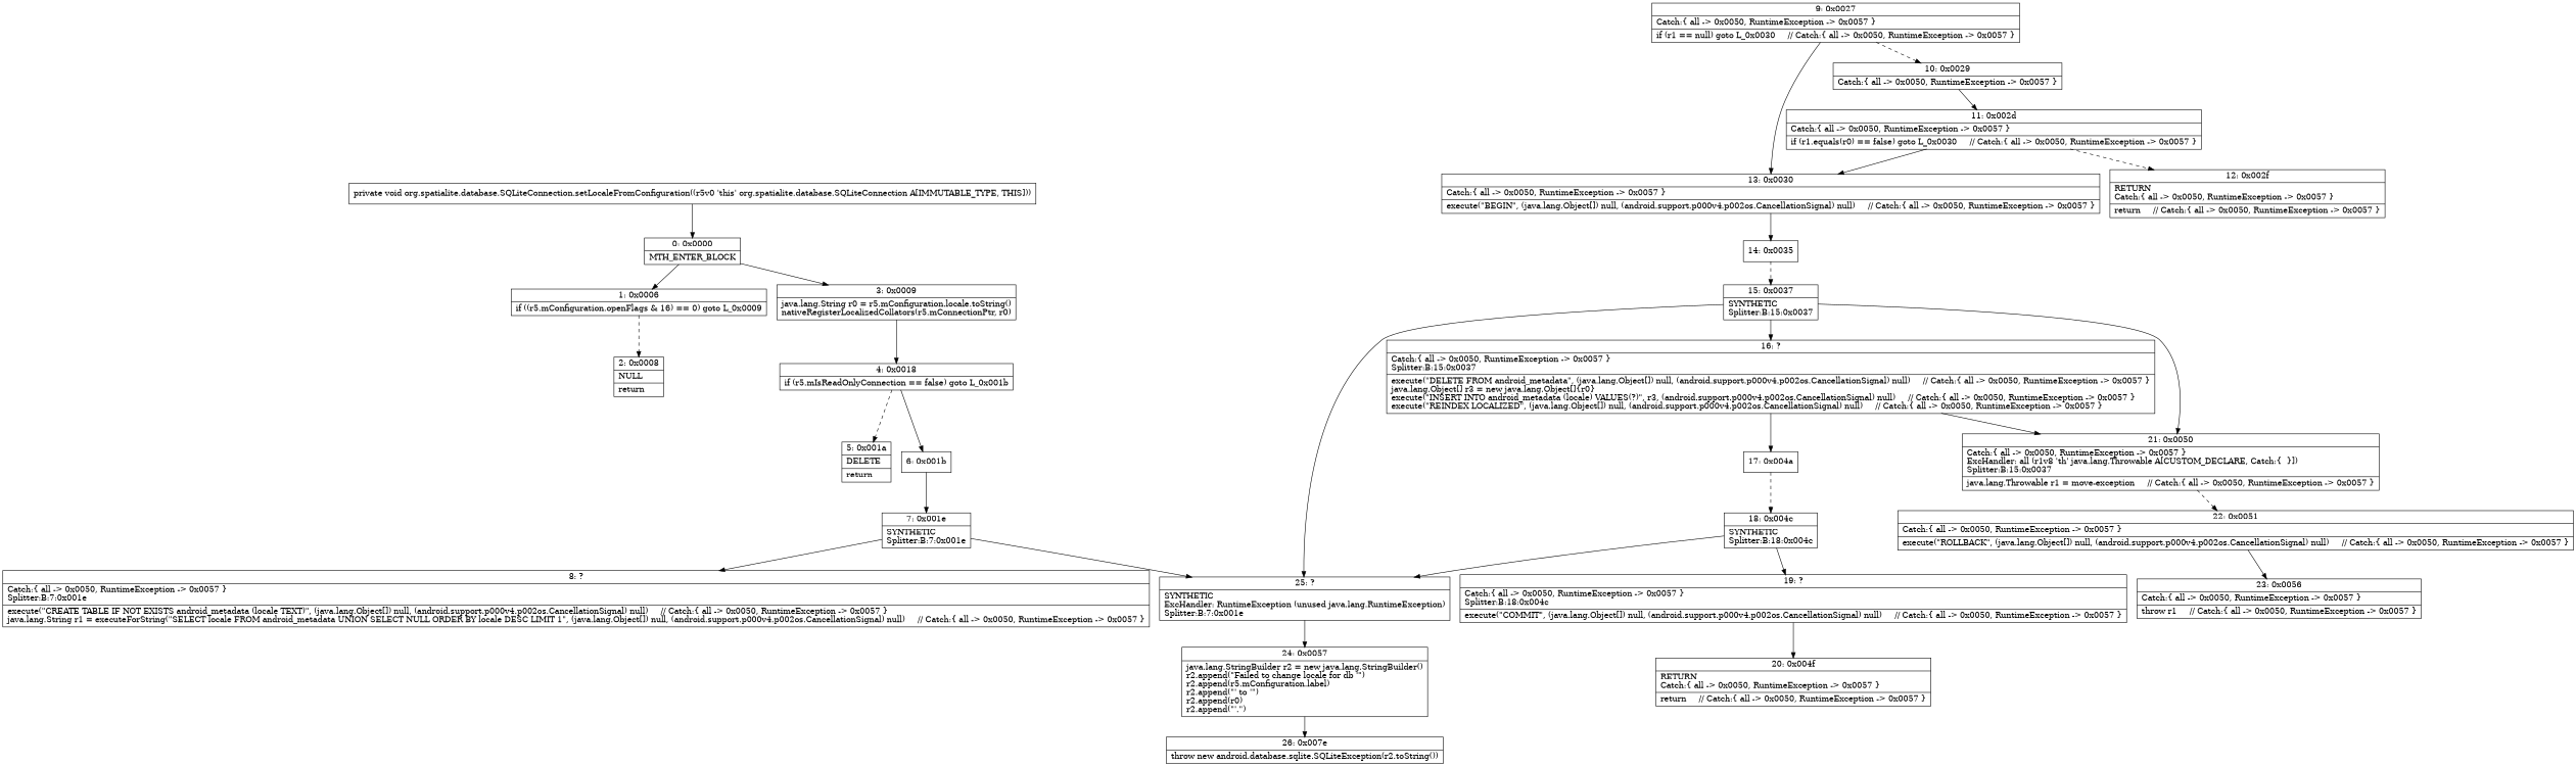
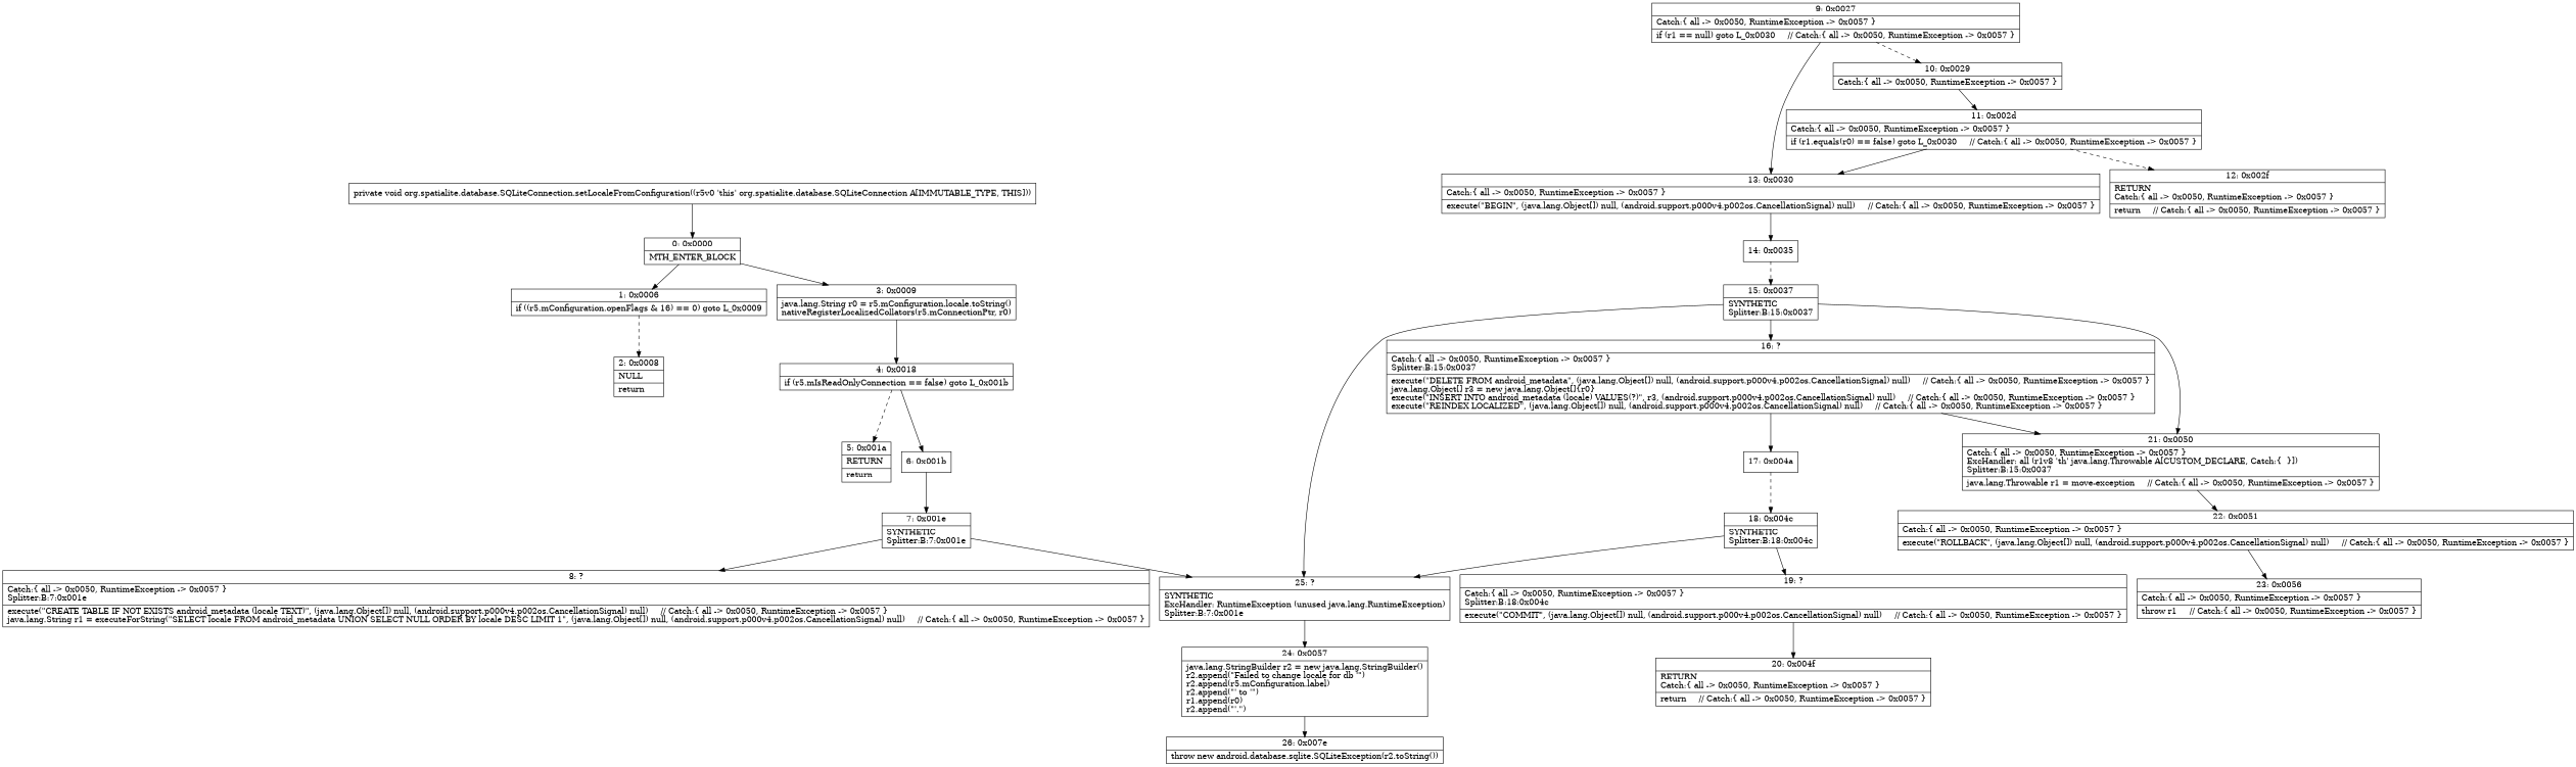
  digraph {
    node [shape=record]
    n1 [label="{0\:\ 0x0000|MTH_ENTER_BLOCK\l}"]
    n2 [label="{1\:\ 0x0006|if ((r5.mConfiguration.openFlags & 16) == 0) goto L_0x0009\l}"]
    n3 [label="{3\:\ 0x0009|java.lang.String r0 = r5.mConfiguration.locale.toString()\lnativeRegisterLocalizedCollators(r5.mConnectionPtr, r0)\l}"]
    n4 [label="{2\:\ 0x0008|NULL\l|return\l}"]
    n5 [label="{4\:\ 0x0018|if (r5.mIsReadOnlyConnection == false) goto L_0x001b\l}"]
-   n6 [label="{5\:\ 0x001a|DELETE\l|return\l}"]
+   n6 [label="{5\:\ 0x001a|RETURN\l|return\l}"]
    n7 [label="{6\:\ 0x001b}"]
    n8 [label="{7\:\ 0x001e|SYNTHETIC\lSplitter:B:7:0x001e\l}"]
    n9 [label="{8\:\ ?|Catch:\{ all \-\> 0x0050, RuntimeException \-\> 0x0057 \}\lSplitter:B:7:0x001e\l|execute(\"CREATE TABLE IF NOT EXISTS android_metadata (locale TEXT)\", (java.lang.Object[]) null, (android.support.p000v4.p002os.CancellationSignal) null)     \/\/ Catch:\{ all \-\> 0x0050, RuntimeException \-\> 0x0057 \}\ljava.lang.String r1 = executeForString(\"SELECT locale FROM android_metadata UNION SELECT NULL ORDER BY locale DESC LIMIT 1\", (java.lang.Object[]) null, (android.support.p000v4.p002os.CancellationSignal) null)     \/\/ Catch:\{ all \-\> 0x0050, RuntimeException \-\> 0x0057 \}\l}"]
    n10 [label="{25\:\ ?|SYNTHETIC\lExcHandler: RuntimeException (unused java.lang.RuntimeException)\lSplitter:B:7:0x001e\l}"]
-   n11 [label="{24\:\ 0x0057|java.lang.StringBuilder r2 = new java.lang.StringBuilder()\lr2.append(\"Failed to change locale for db '\")\lr2.append(r5.mConfiguration.label)\lr2.append(\"' to '\")\lr2.append(r0)\lr2.append(\"'.\")\l}"]
+   n11 [label="{24\:\ 0x0057|java.lang.StringBuilder r2 = new java.lang.StringBuilder()\lr2.append(\"Failed to change locale for db '\")\lr2.append(r5.mConfiguration.label)\lr2.append(\"' to '\")\lr1.append(r0)\lr2.append(\"'.\")\l}"]
    n12 [label="{9\:\ 0x0027|Catch:\{ all \-\> 0x0050, RuntimeException \-\> 0x0057 \}\l|if (r1 == null) goto L_0x0030     \/\/ Catch:\{ all \-\> 0x0050, RuntimeException \-\> 0x0057 \}\l}"]
    n13 [label="{10\:\ 0x0029|Catch:\{ all \-\> 0x0050, RuntimeException \-\> 0x0057 \}\l}"]
    n14 [label="{13\:\ 0x0030|Catch:\{ all \-\> 0x0050, RuntimeException \-\> 0x0057 \}\l|execute(\"BEGIN\", (java.lang.Object[]) null, (android.support.p000v4.p002os.CancellationSignal) null)     \/\/ Catch:\{ all \-\> 0x0050, RuntimeException \-\> 0x0057 \}\l}"]
    n15 [label="{11\:\ 0x002d|Catch:\{ all \-\> 0x0050, RuntimeException \-\> 0x0057 \}\l|if (r1.equals(r0) == false) goto L_0x0030     \/\/ Catch:\{ all \-\> 0x0050, RuntimeException \-\> 0x0057 \}\l}"]
    n16 [label="{14\:\ 0x0035}"]
    n17 [label="{12\:\ 0x002f|RETURN\lCatch:\{ all \-\> 0x0050, RuntimeException \-\> 0x0057 \}\l|return     \/\/ Catch:\{ all \-\> 0x0050, RuntimeException \-\> 0x0057 \}\l}"]
    n18 [label="{15\:\ 0x0037|SYNTHETIC\lSplitter:B:15:0x0037\l}"]
    n19 [label="{16\:\ ?|Catch:\{ all \-\> 0x0050, RuntimeException \-\> 0x0057 \}\lSplitter:B:15:0x0037\l|execute(\"DELETE FROM android_metadata\", (java.lang.Object[]) null, (android.support.p000v4.p002os.CancellationSignal) null)     \/\/ Catch:\{ all \-\> 0x0050, RuntimeException \-\> 0x0057 \}\ljava.lang.Object[] r3 = new java.lang.Object[]\{r0\}\lexecute(\"INSERT INTO android_metadata (locale) VALUES(?)\", r3, (android.support.p000v4.p002os.CancellationSignal) null)     \/\/ Catch:\{ all \-\> 0x0050, RuntimeException \-\> 0x0057 \}\lexecute(\"REINDEX LOCALIZED\", (java.lang.Object[]) null, (android.support.p000v4.p002os.CancellationSignal) null)     \/\/ Catch:\{ all \-\> 0x0050, RuntimeException \-\> 0x0057 \}\l}"]
    n20 [label="{21\:\ 0x0050|Catch:\{ all \-\> 0x0050, RuntimeException \-\> 0x0057 \}\lExcHandler: all (r1v8 'th' java.lang.Throwable A[CUSTOM_DECLARE, Catch:\{  \}])\lSplitter:B:15:0x0037\l|java.lang.Throwable r1 = move\-exception     \/\/ Catch:\{ all \-\> 0x0050, RuntimeException \-\> 0x0057 \}\l}"]
    n21 [label="{17\:\ 0x004a}"]
    n22 [label="{22\:\ 0x0051|Catch:\{ all \-\> 0x0050, RuntimeException \-\> 0x0057 \}\l|execute(\"ROLLBACK\", (java.lang.Object[]) null, (android.support.p000v4.p002os.CancellationSignal) null)     \/\/ Catch:\{ all \-\> 0x0050, RuntimeException \-\> 0x0057 \}\l}"]
    n23 [label="{18\:\ 0x004c|SYNTHETIC\lSplitter:B:18:0x004c\l}"]
    n24 [label="{19\:\ ?|Catch:\{ all \-\> 0x0050, RuntimeException \-\> 0x0057 \}\lSplitter:B:18:0x004c\l|execute(\"COMMIT\", (java.lang.Object[]) null, (android.support.p000v4.p002os.CancellationSignal) null)     \/\/ Catch:\{ all \-\> 0x0050, RuntimeException \-\> 0x0057 \}\l}"]
    n25 [label="{20\:\ 0x004f|RETURN\lCatch:\{ all \-\> 0x0050, RuntimeException \-\> 0x0057 \}\l|return     \/\/ Catch:\{ all \-\> 0x0050, RuntimeException \-\> 0x0057 \}\l}"]
    n26 [label="{23\:\ 0x0056|Catch:\{ all \-\> 0x0050, RuntimeException \-\> 0x0057 \}\l|throw r1     \/\/ Catch:\{ all \-\> 0x0050, RuntimeException \-\> 0x0057 \}\l}"]
    n27 [label="{26\:\ 0x007e|throw new android.database.sqlite.SQLiteException(r2.toString())\l}"]
    n28 [label="{private void org.spatialite.database.SQLiteConnection.setLocaleFromConfiguration((r5v0 'this' org.spatialite.database.SQLiteConnection A[IMMUTABLE_TYPE, THIS])) }"]
    n1 -> n2
    n1 -> n3
    n2 -> n4 [style=dashed]
    n3 -> n5
    n5 -> n6 [style=dashed]
    n5 -> n7
    n7 -> n8
    n8 -> n9
    n8 -> n10
    n10 -> n11
    n11 -> n27
    n12 -> n13 [style=dashed]
    n12 -> n14
    n13 -> n15
    n14 -> n16
    n15 -> n14
    n15 -> n17 [style=dashed]
    n16 -> n18 [style=dashed]
    n18 -> n10
    n18 -> n19
    n18 -> n20
    n19 -> n20
    n19 -> n21
-   n20 -> n22 [style=dashed]
+   n20 -> n22
    n21 -> n23 [style=dashed]
    n22 -> n26
    n23 -> n10
    n23 -> n24
    n24 -> n25
    n28 -> n1
  }
